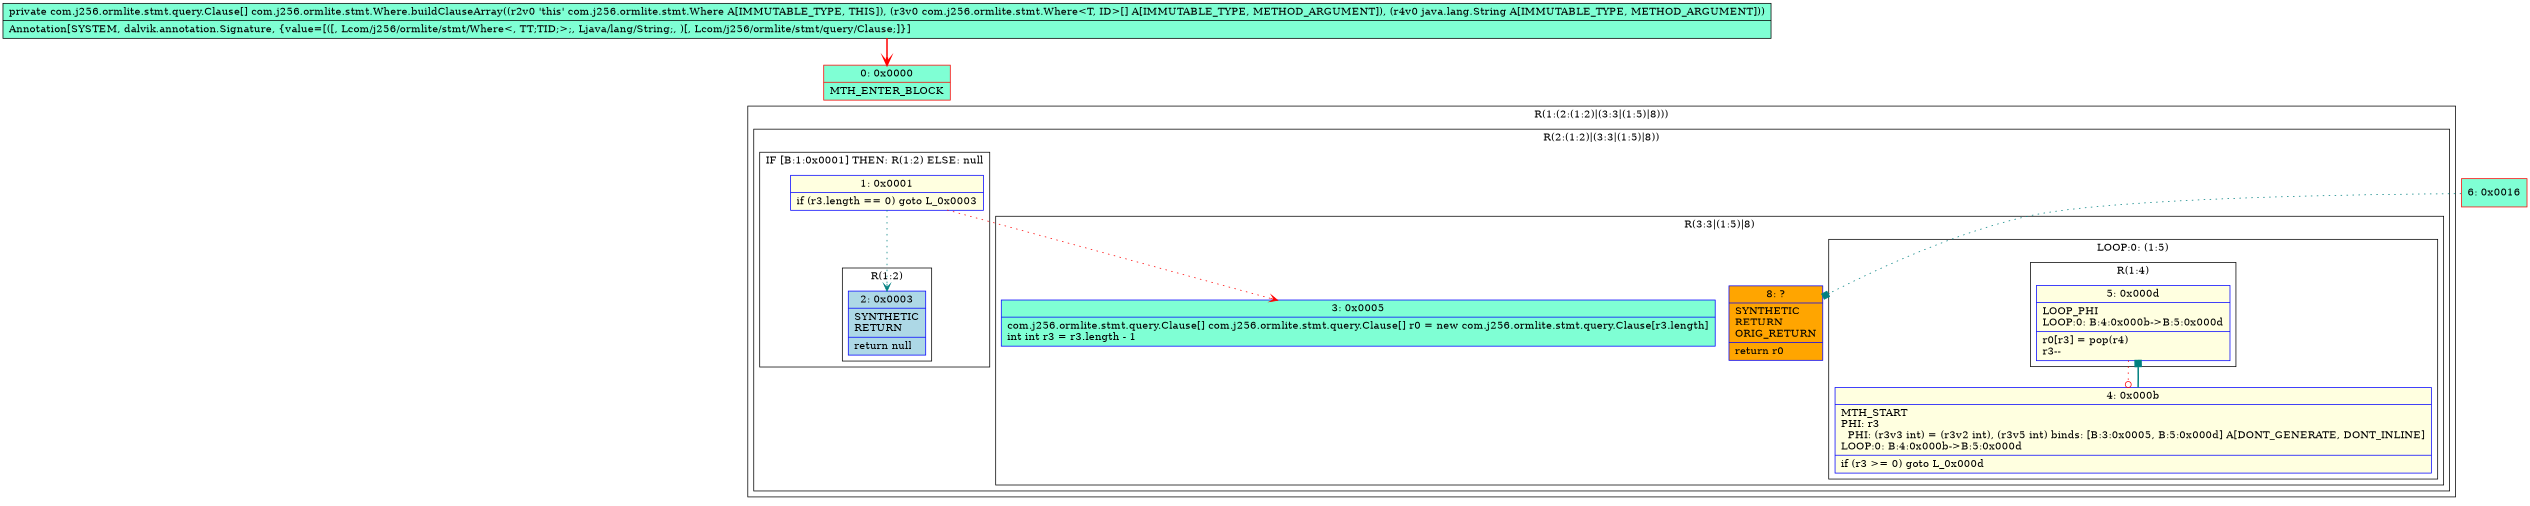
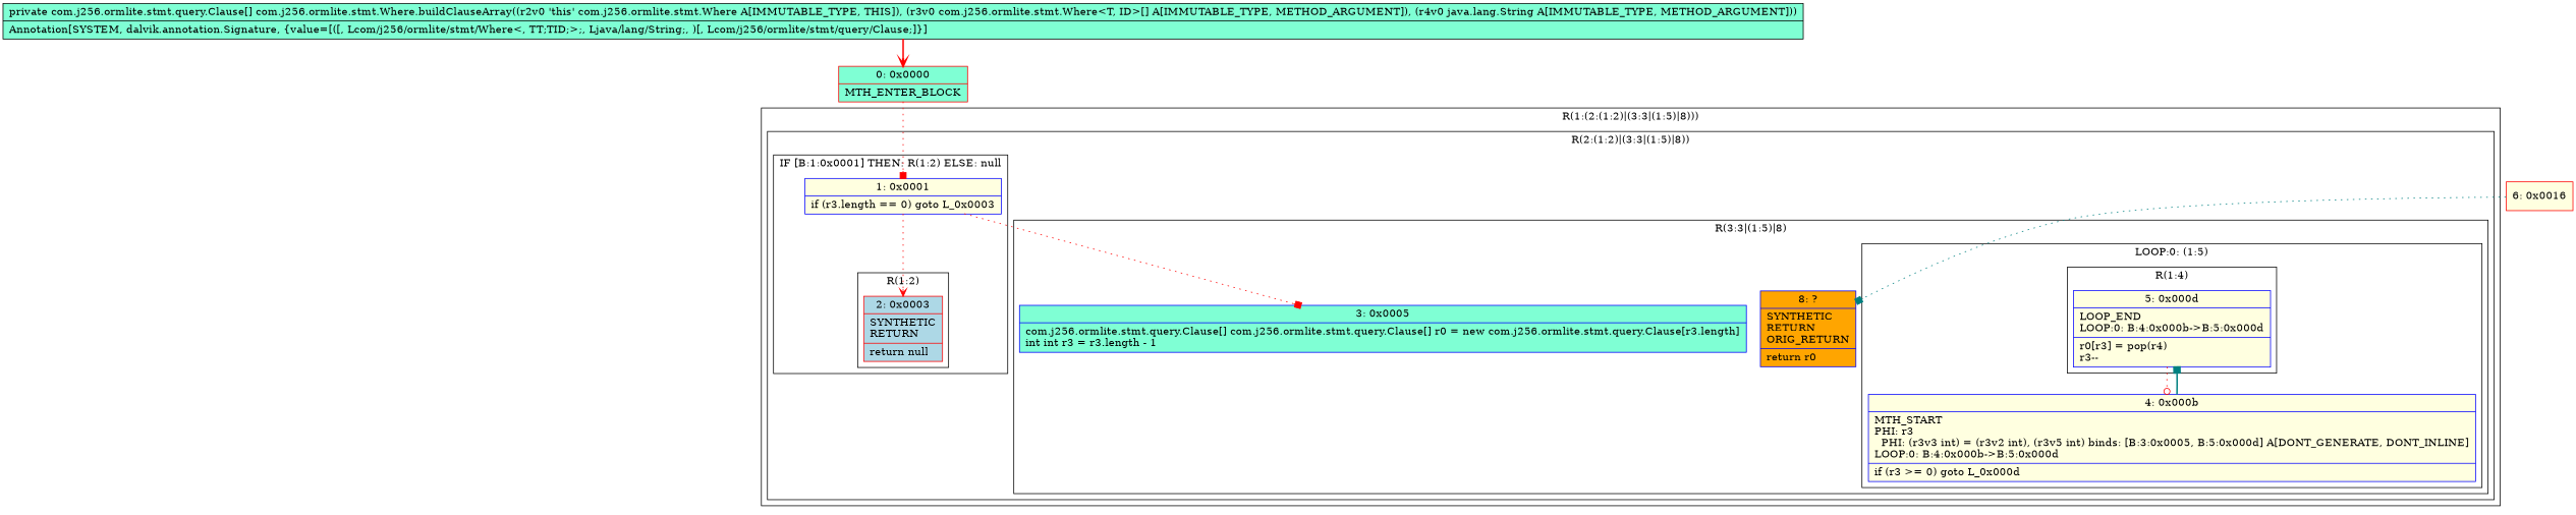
  digraph {
    node [color=blue fillcolor=aquamarine shape=record style=filled]
    edge [arrowhead=box color=red style=dotted]
-   n1 [fillcolor=lightblue label="{2\:\ 0x0003|SYNTHETIC\lRETURN\l|return null\l}"]
+   n1 [color=red fillcolor=lightblue label="{2\:\ 0x0003|SYNTHETIC\lRETURN\l|return null\l}"]
    n2 [fillcolor=lightyellow label="{1\:\ 0x0001|if (r3.length == 0) goto L_0x0003\l}"]
-   n3 [fillcolor=lightyellow label="{5\:\ 0x000d|LOOP_PHI\lLOOP:0: B:4:0x000b\-\>B:5:0x000d\l|r0[r3] = pop(r4)\lr3\-\-\l}"]
+   n3 [fillcolor=lightyellow label="{5\:\ 0x000d|LOOP_END\lLOOP:0: B:4:0x000b\-\>B:5:0x000d\l|r0[r3] = pop(r4)\lr3\-\-\l}"]
    n4 [fillcolor=lightyellow label="{4\:\ 0x000b|MTH_START\lPHI: r3 \l  PHI: (r3v3 int) = (r3v2 int), (r3v5 int) binds: [B:3:0x0005, B:5:0x000d] A[DONT_GENERATE, DONT_INLINE]\lLOOP:0: B:4:0x000b\-\>B:5:0x000d\l|if (r3 \>= 0) goto L_0x000d\l}"]
    n5 [label="{3\:\ 0x0005|com.j256.ormlite.stmt.query.Clause[] com.j256.ormlite.stmt.query.Clause[] r0 = new com.j256.ormlite.stmt.query.Clause[r3.length]\lint int r3 = r3.length \- 1\l}"]
    n6 [fillcolor=orange label="{8\:\ ?|SYNTHETIC\lRETURN\lORIG_RETURN\l|return r0\l}"]
    n7 [color=red label="{0\:\ 0x0000|MTH_ENTER_BLOCK\l}"]
-   n8 [color=red label="{6\:\ 0x0016}"]
+   n8 [color=red fillcolor=lightyellow label="{6\:\ 0x0016}"]
    n9 [label="{private com.j256.ormlite.stmt.query.Clause[] com.j256.ormlite.stmt.Where.buildClauseArray((r2v0 'this' com.j256.ormlite.stmt.Where A[IMMUTABLE_TYPE, THIS]), (r3v0 com.j256.ormlite.stmt.Where\<T, ID\>[] A[IMMUTABLE_TYPE, METHOD_ARGUMENT]), (r4v0 java.lang.String A[IMMUTABLE_TYPE, METHOD_ARGUMENT]))  | Annotation[SYSTEM, dalvik.annotation.Signature, \{value=[([, Lcom\/j256\/ormlite\/stmt\/Where\<, TT;TID;\>;, Ljava\/lang\/String;, )[, Lcom\/j256\/ormlite\/stmt\/query\/Clause;]\}]\l}" color=""]
    subgraph cluster_1 {
      label="R(1:(2:(1:2)|(3:3|(1:5)|8)))"
      subgraph cluster_2 {
        label="R(2:(1:2)|(3:3|(1:5)|8))"
        subgraph cluster_3 {
          label="IF [B:1:0x0001] THEN: R(1:2) ELSE: null"
          n2
          subgraph cluster_4 {
            label="R(1:2)"
            n1
          }
        }
        subgraph cluster_5 {
          label="R(3:3|(1:5)|8)"
          n5
          n6
          subgraph cluster_6 {
            label="LOOP:0: (1:5)"
            n4
            subgraph cluster_7 {
              label="R(1:4)"
              n3
            }
          }
        }
      }
    }
-   n2 -> n1 [arrowhead=vee color=teal]
-   n2 -> n5 [arrowhead=vee]
+   n2 -> n1 [arrowhead=vee]
+   n2 -> n5
    n3 -> n4 [arrowhead=odot]
    n4 -> n3 [color=teal style=bold]
+   n7 -> n2
    n8 -> n6 [color=teal]
    n9 -> n7 [arrowhead=vee style=bold]
  }
